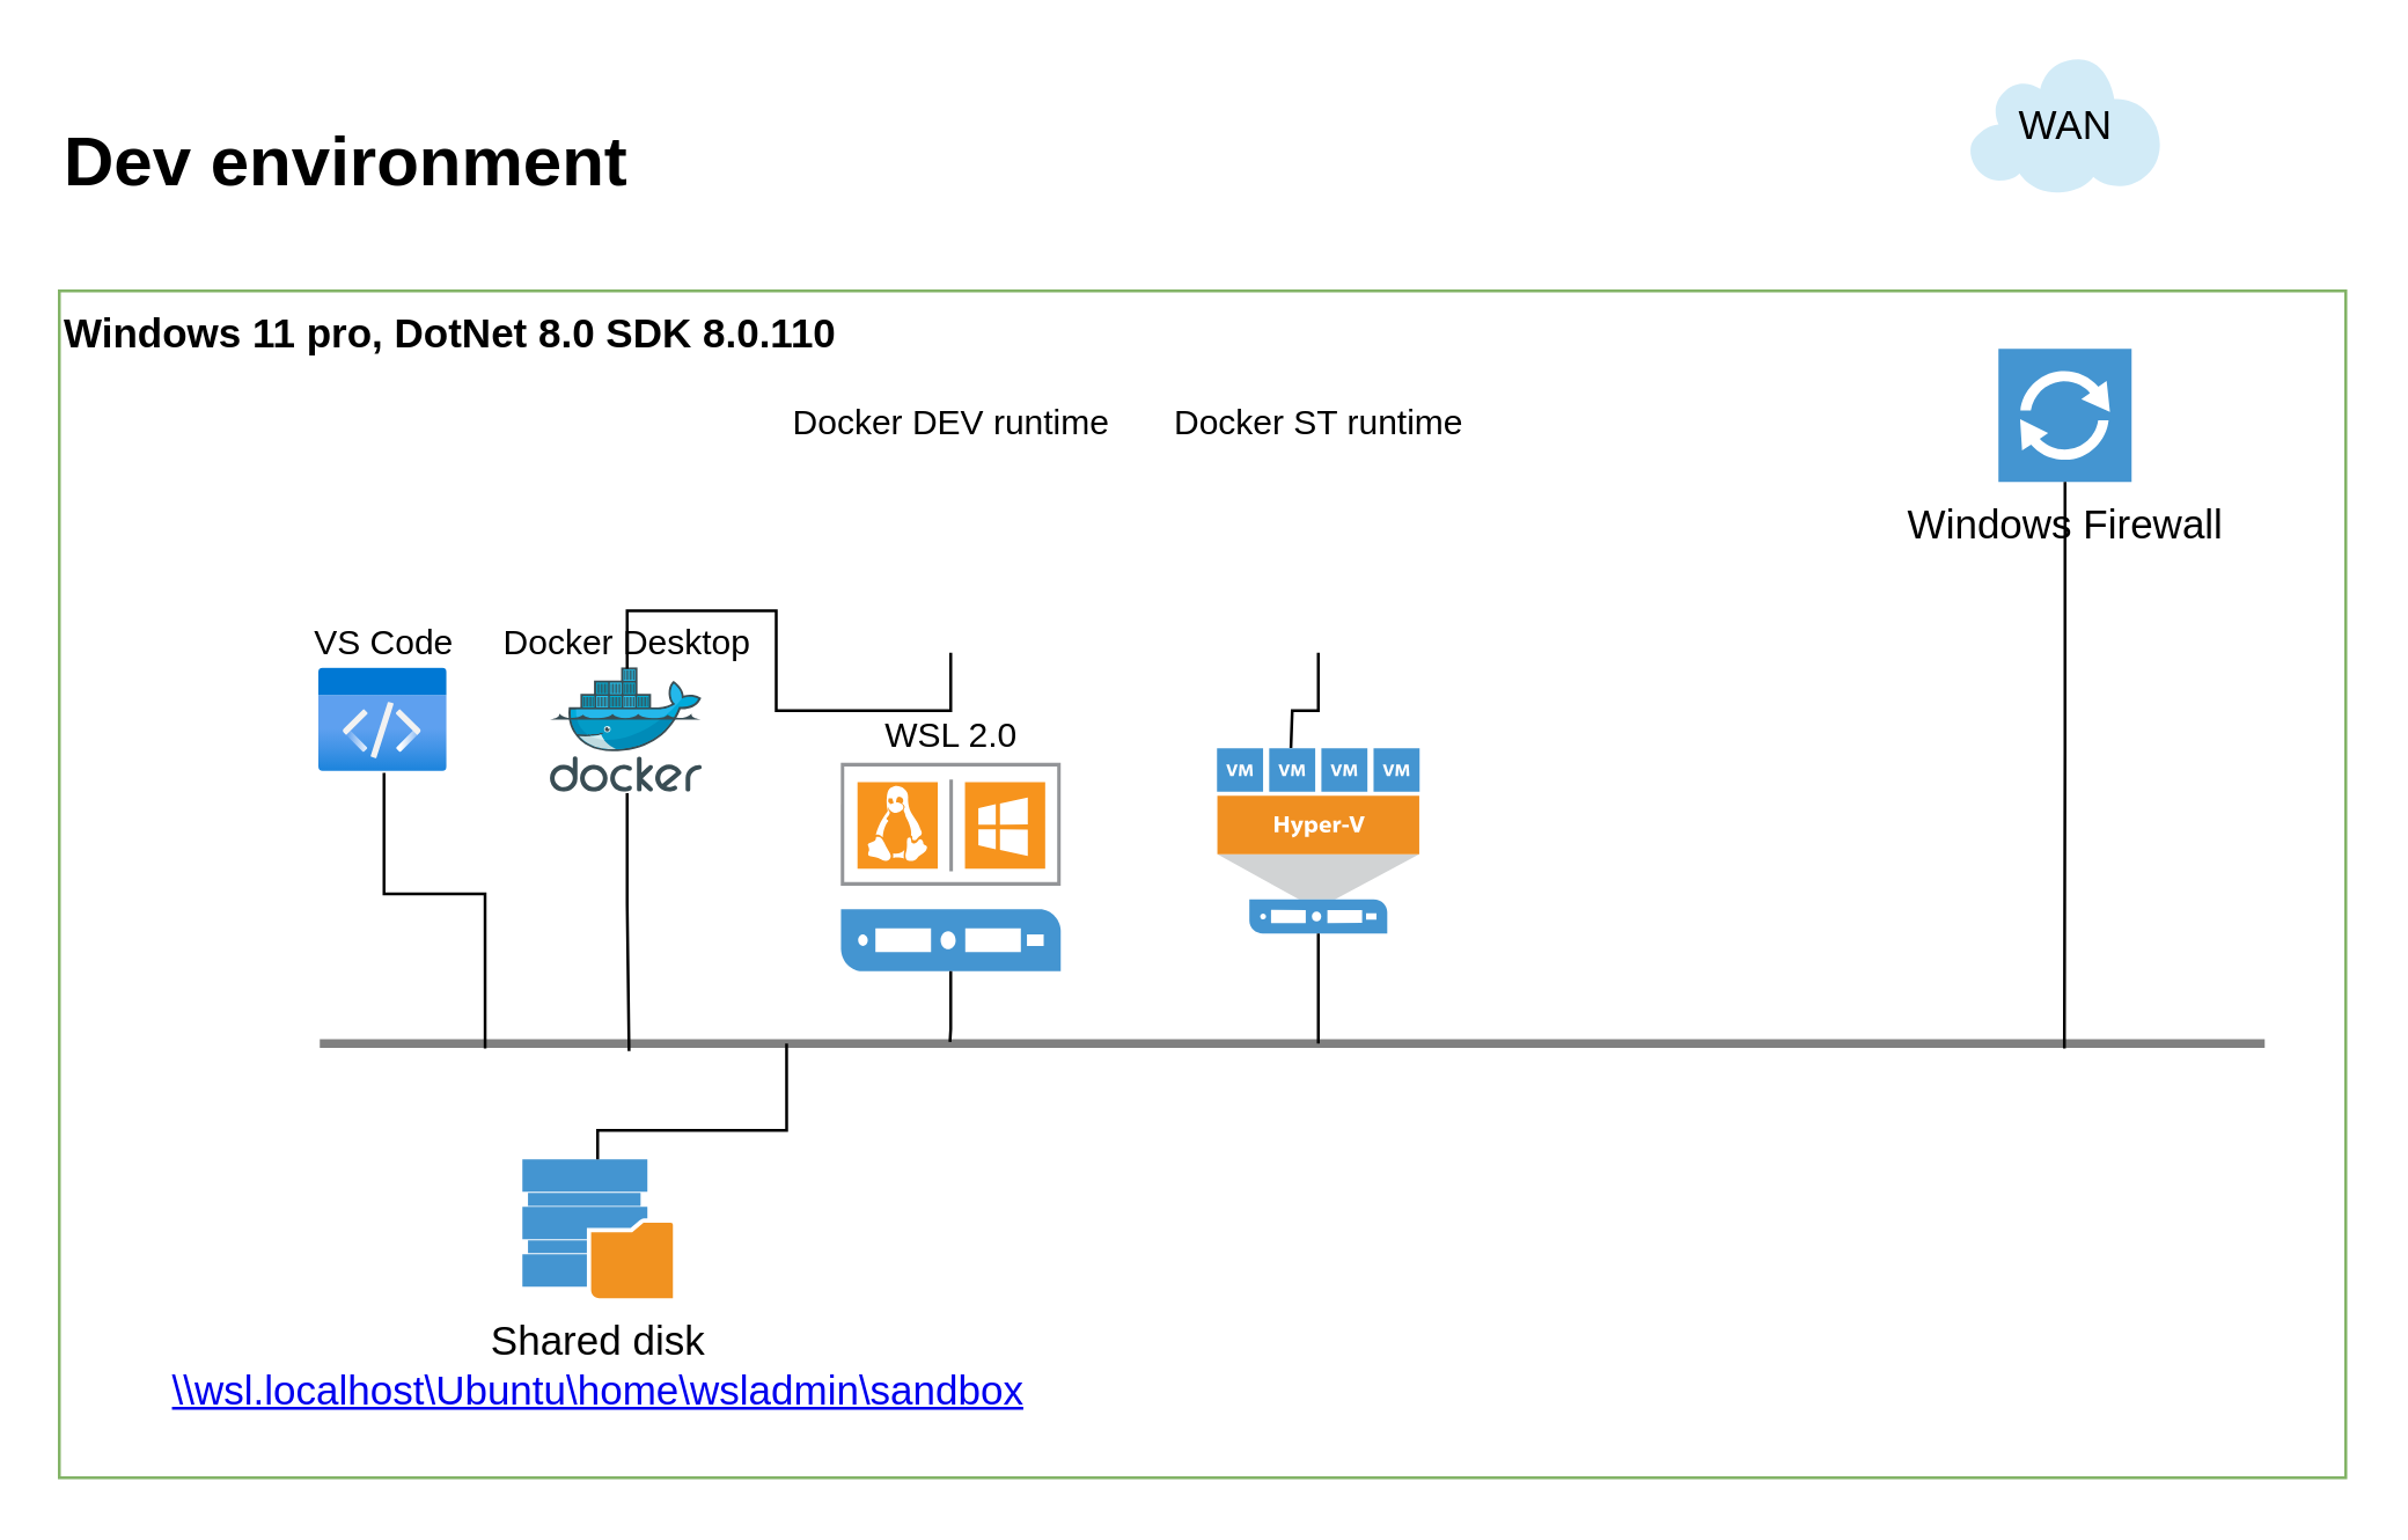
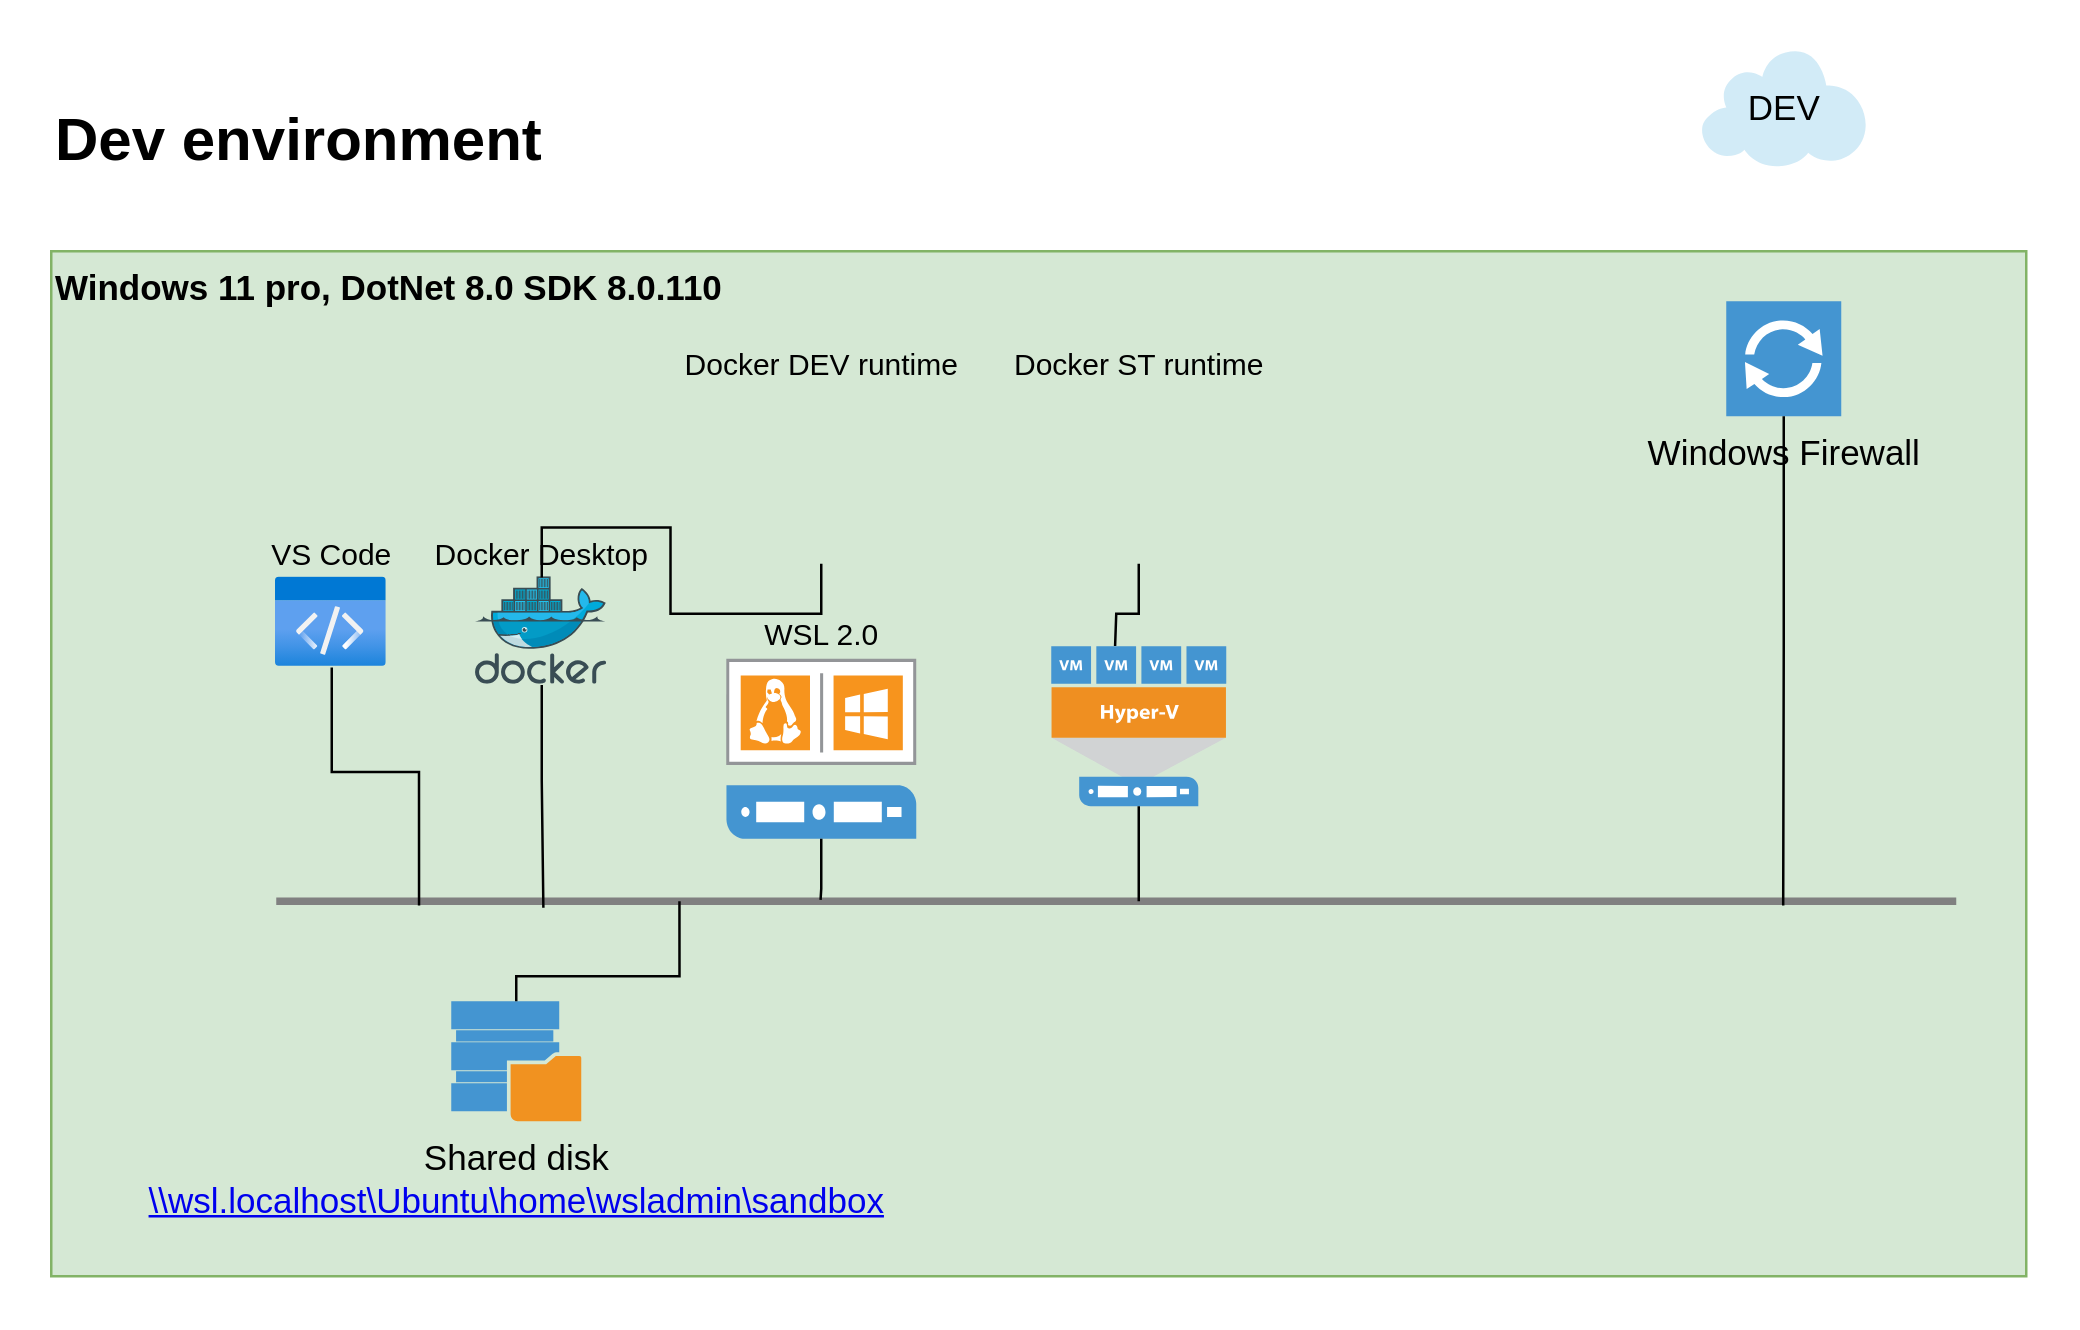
  <mxCell id="0" style=";html=1;" />
  <mxCell id="1" style=";html=1;" parent="0" />
- <mxCell id="2" value="Windows 11 pro, DotNet 8.0 SDK 8.0.110" style="whiteSpace=wrap;html=1;fillColor=#ffffff;fontSize=14;strokeColor=#82b366;verticalAlign=top;align=left;fontStyle=1;" parent="1" vertex="1"><mxGeometry x="20" y="100" width="790" height="410" as="geometry" /></mxCell>
+ <mxCell id="2" value="Windows 11 pro, DotNet 8.0 SDK 8.0.110" style="whiteSpace=wrap;html=1;fillColor=#d5e8d4;fontSize=14;strokeColor=#82b366;verticalAlign=top;align=left;fontStyle=1" parent="1" vertex="1"><mxGeometry x="20" y="100" width="790" height="410" as="geometry" /></mxCell>
  <mxCell id="3" value="Shared disk&lt;div&gt;&lt;a href=&quot;file://wsl.localhost/Ubuntu/home/wsladmin/sandbox&quot;&gt;\\wsl.localhost\Ubuntu\home\wsladmin\sandbox&lt;/a&gt;&lt;/div&gt;" style="shadow=0;dashed=0;html=1;strokeColor=none;fillColor=#4495D1;labelPosition=center;verticalLabelPosition=bottom;verticalAlign=top;shape=mxgraph.veeam.2d.backup_repository;fontSize=14;" parent="1" vertex="1"><mxGeometry x="180" y="400" width="52" height="48" as="geometry" /></mxCell>
  <mxCell id="4" value="Windows Firewall" style="shadow=0;dashed=0;html=1;strokeColor=none;fillColor=#4495D1;labelPosition=center;verticalLabelPosition=bottom;verticalAlign=top;shape=mxgraph.veeam.2d.proxy;fontSize=14;" parent="1" vertex="1"><mxGeometry x="690" y="120" width="46" height="46" as="geometry" /></mxCell>
- <mxCell id="5" value="WAN" style="shadow=0;dashed=0;html=1;strokeColor=none;fillColor=#4495D1;labelPosition=center;verticalLabelPosition=middle;verticalAlign=middle;shape=mxgraph.veeam.2d.cloud;fontSize=14;align=center;" parent="1" vertex="1"><mxGeometry x="680" y="20" width="66" height="46" as="geometry" /></mxCell>
+ <mxCell id="5" value="DEV" style="shadow=0;dashed=0;html=1;strokeColor=none;fillColor=#4495D1;labelPosition=center;verticalLabelPosition=middle;verticalAlign=middle;shape=mxgraph.veeam.2d.cloud;fontSize=14;align=center;" parent="1" vertex="1"><mxGeometry x="680" y="20" width="66" height="46" as="geometry" /></mxCell>
  <mxCell id="6" value="" style="line;strokeWidth=3;html=1;fillColor=none;gradientColor=none;fontSize=14;strokeColor=#808080;" parent="1" vertex="1"><mxGeometry x="110" y="350" width="672" height="20" as="geometry" /></mxCell>
  <mxCell id="7" value="Dev environment" style="text;strokeColor=none;fillColor=none;html=1;fontSize=24;fontStyle=1;verticalAlign=middle;align=left;" parent="1" vertex="1"><mxGeometry x="20" y="36" width="240" height="40" as="geometry" /></mxCell>
  <mxCell id="8" value="" style="pointerEvents=1;shadow=0;dashed=0;html=1;strokeColor=none;fillColor=#4495D1;labelPosition=center;verticalLabelPosition=bottom;verticalAlign=top;align=center;outlineConnect=0;shape=mxgraph.veeam.hyper_v_host;" parent="1" vertex="1"><mxGeometry x="420" y="258" width="70" height="64" as="geometry" /></mxCell>
  <mxCell id="9" value="&lt;div&gt;&lt;br&gt;&lt;/div&gt;WSL 2.0" style="shadow=0;dashed=0;html=1;strokeColor=none;fillColor=#4495D1;labelPosition=center;verticalLabelPosition=top;verticalAlign=bottom;align=center;outlineConnect=0;shape=mxgraph.veeam.windows_linux_server;" parent="1" vertex="1"><mxGeometry x="290" y="263" width="76" height="72" as="geometry" /></mxCell>
  <mxCell id="10" style="edgeStyle=orthogonalEdgeStyle;rounded=0;orthogonalLoop=1;jettySize=auto;html=1;entryX=0.897;entryY=0.583;entryDx=0;entryDy=0;entryPerimeter=0;endArrow=none;endFill=0;" parent="1" source="4" target="6" edge="1"><mxGeometry relative="1" as="geometry" /></mxCell>
  <mxCell id="11" style="edgeStyle=orthogonalEdgeStyle;rounded=0;orthogonalLoop=1;jettySize=auto;html=1;entryX=0.324;entryY=0.474;entryDx=0;entryDy=0;entryPerimeter=0;endArrow=none;endFill=0;" parent="1" source="9" target="6" edge="1"><mxGeometry relative="1" as="geometry" /></mxCell>
  <mxCell id="12" style="edgeStyle=orthogonalEdgeStyle;rounded=0;orthogonalLoop=1;jettySize=auto;html=1;endArrow=none;endFill=0;" parent="1" source="8" edge="1"><mxGeometry relative="1" as="geometry"><mxPoint x="455" y="360" as="targetPoint" /></mxGeometry></mxCell>
  <mxCell id="13" value="Docker Desktop" style="image;sketch=0;aspect=fixed;html=1;points=[];align=center;fontSize=12;image=img/lib/mscae/Docker.svg;labelPosition=center;verticalLabelPosition=top;verticalAlign=bottom;labelBackgroundColor=none;" parent="1" vertex="1"><mxGeometry x="190" y="230.5" width="52.44" height="43" as="geometry" /></mxCell>
  <mxCell id="14" value="VS Code" style="image;aspect=fixed;html=1;points=[];align=center;fontSize=12;image=img/lib/azure2/general/Code.svg;labelPosition=center;verticalLabelPosition=top;verticalAlign=bottom;labelBackgroundColor=none;" parent="1" vertex="1"><mxGeometry x="110" y="230.5" width="44.3" height="36" as="geometry" /></mxCell>
  <mxCell id="15" style="edgeStyle=orthogonalEdgeStyle;rounded=0;orthogonalLoop=1;jettySize=auto;html=1;entryX=0.085;entryY=0.583;entryDx=0;entryDy=0;entryPerimeter=0;endArrow=none;endFill=0;" parent="1" source="14" target="6" edge="1"><mxGeometry relative="1" as="geometry" /></mxCell>
  <mxCell id="16" style="edgeStyle=orthogonalEdgeStyle;rounded=0;orthogonalLoop=1;jettySize=auto;html=1;entryX=0.159;entryY=0.631;entryDx=0;entryDy=0;entryPerimeter=0;endArrow=none;endFill=0;" parent="1" source="13" target="6" edge="1"><mxGeometry relative="1" as="geometry" /></mxCell>
  <mxCell id="17" style="edgeStyle=orthogonalEdgeStyle;rounded=0;orthogonalLoop=1;jettySize=auto;html=1;endArrow=none;endFill=0;exitX=0.24;exitY=0.5;exitDx=0;exitDy=0;exitPerimeter=0;" edge="1" parent="1" source="6" target="3"><mxGeometry relative="1" as="geometry"><mxPoint x="338" y="312" as="sourcePoint" /><mxPoint x="338" y="369" as="targetPoint" /></mxGeometry></mxCell>
  <mxCell id="18" value="Docker DEV runtime" style="shape=image;html=1;verticalAlign=bottom;verticalLabelPosition=top;labelBackgroundColor=none;imageAspect=0;aspect=fixed;image=https://cdn0.iconfinder.com/data/icons/social-media-2127/48/social_media_social_media_logo_docker-128.png;labelPosition=center;align=center;" vertex="1" parent="1"><mxGeometry x="293" y="155" width="70" height="70" as="geometry" /></mxCell>
  <mxCell id="19" value="Docker ST runtime" style="shape=image;html=1;verticalAlign=bottom;verticalLabelPosition=top;labelBackgroundColor=none;imageAspect=0;aspect=fixed;image=https://cdn0.iconfinder.com/data/icons/social-media-2127/48/social_media_social_media_logo_docker-128.png;labelPosition=center;align=center;" vertex="1" parent="1"><mxGeometry x="420" y="155" width="70" height="70" as="geometry" /></mxCell>
  <mxCell id="20" style="edgeStyle=orthogonalEdgeStyle;rounded=0;orthogonalLoop=1;jettySize=auto;html=1;entryX=0.478;entryY=0.162;entryDx=0;entryDy=0;entryPerimeter=0;endArrow=none;endFill=0;" edge="1" parent="1" source="19"><mxGeometry relative="1" as="geometry"><mxPoint x="445.538" y="257.902" as="targetPoint" /></mxGeometry></mxCell>
  <mxCell id="21" style="edgeStyle=orthogonalEdgeStyle;rounded=0;orthogonalLoop=1;jettySize=auto;html=1;endArrow=none;endFill=0;exitX=0.5;exitY=1;exitDx=0;exitDy=0;" edge="1" parent="1" source="18" target="13"><mxGeometry relative="1" as="geometry"><mxPoint x="465" y="235" as="sourcePoint" /><mxPoint x="456" y="268" as="targetPoint" /></mxGeometry></mxCell>
